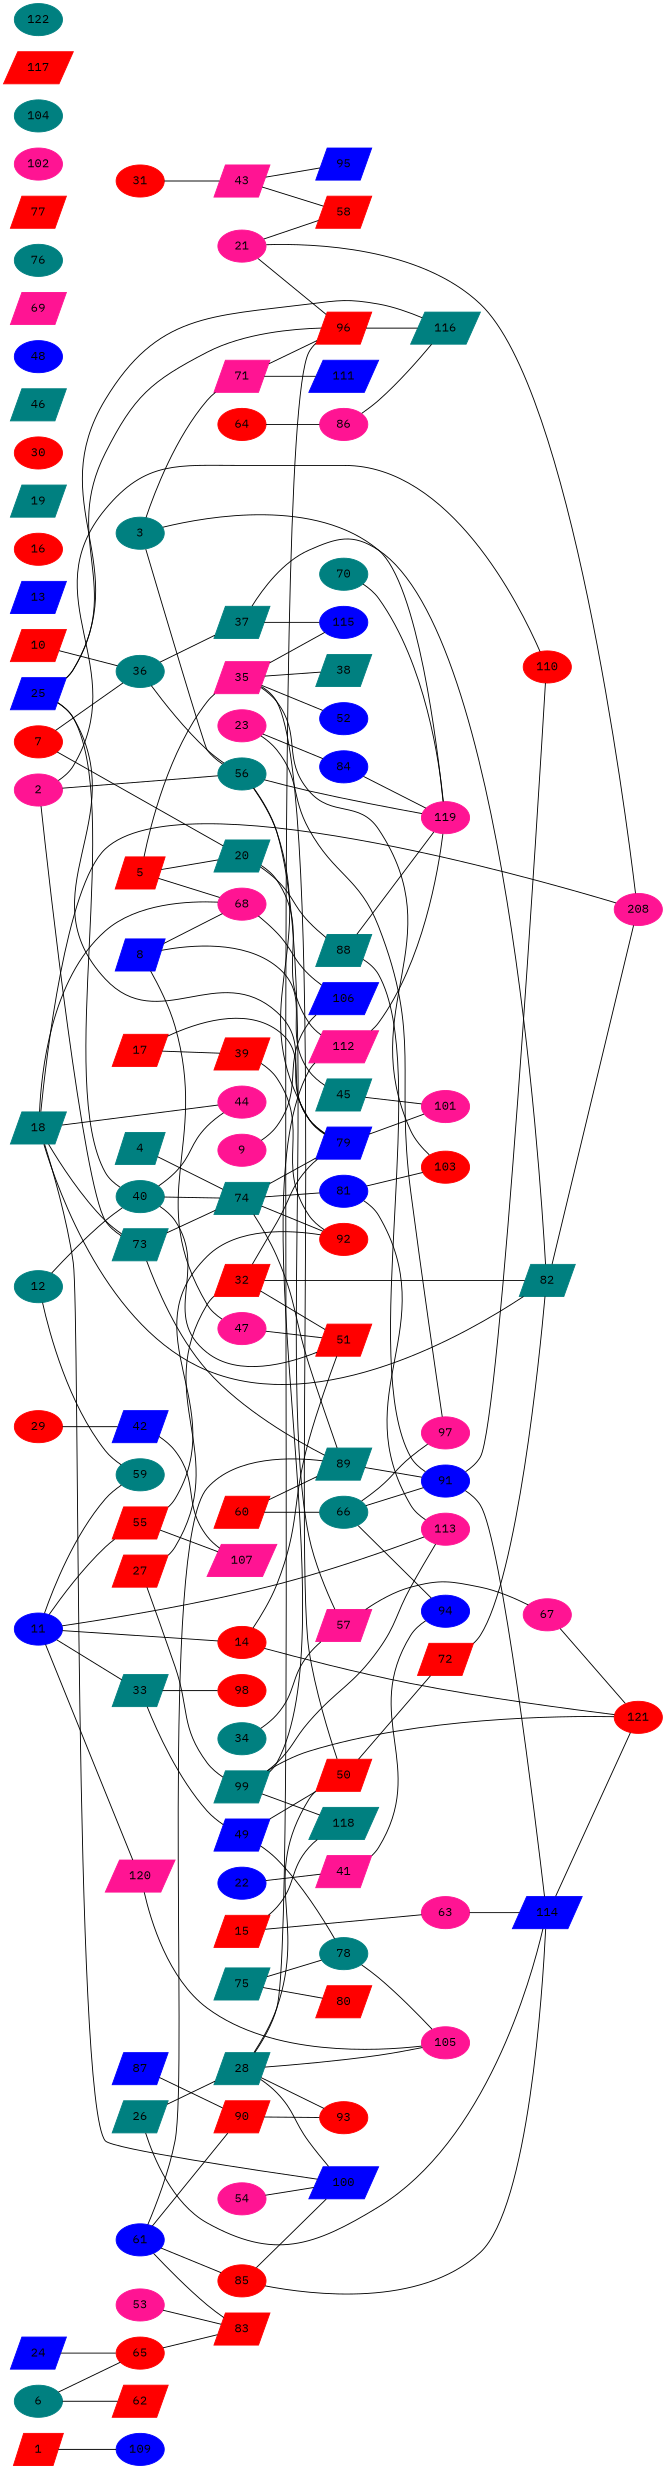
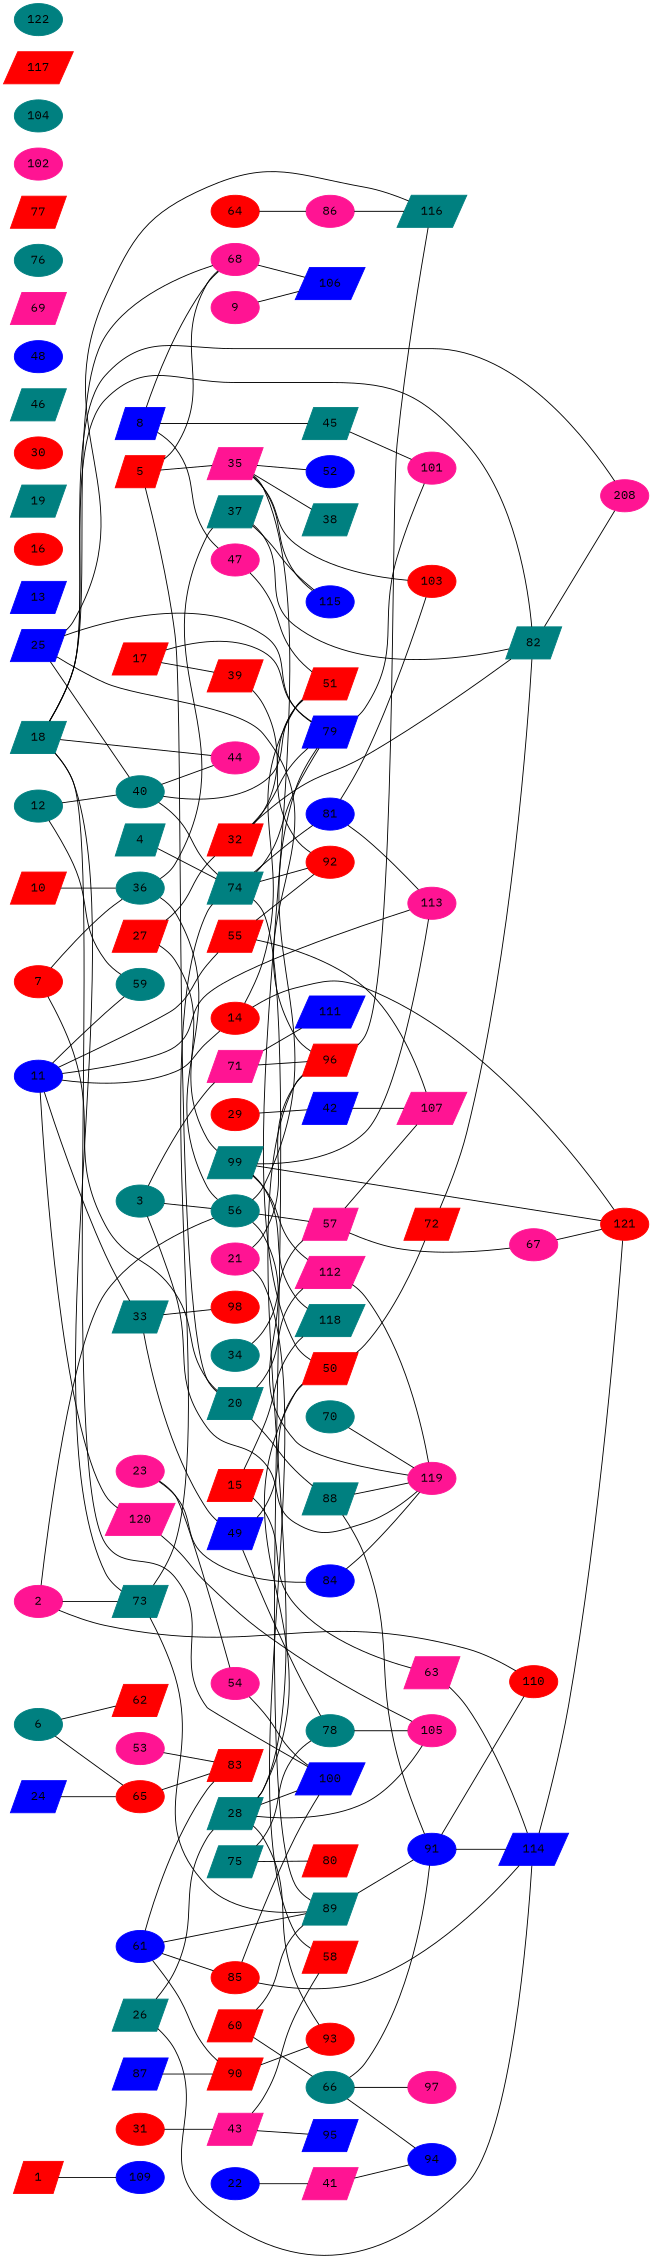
  graph {
    fontname="IBM Plex Mono"
    rankdir=LR
    node [color=red fontname="IBM Plex Mono" shape=parallelogram style=filled]
    edge [fontname="IBM Plex Mono"]
    109 [color=blue shape=ellipse]
    1
    2 [color=deeppink shape=ellipse]
    56 [color=teal shape=ellipse]
    73 [color=teal]
    110 [shape=ellipse]
    119 [color=deeppink shape=ellipse]
    79 [color=blue]
    57 [color=deeppink]
    74 [color=teal]
    89 [color=teal]
    3 [color=teal shape=ellipse]
    71 [color=deeppink]
    96
    111 [color=blue]
    4 [color=teal]
    92 [shape=ellipse]
    81 [color=blue shape=ellipse]
    20 [color=teal]
    5
    35 [color=deeppink]
    68 [color=deeppink shape=ellipse]
    88 [color=teal]
    112 [color=deeppink]
    50
    38 [color=teal]
    52 [color=blue shape=ellipse]
    103 [shape=ellipse]
    115 [color=blue shape=ellipse]
    106 [color=blue]
    6 [color=teal shape=ellipse]
    62
    65 [shape=ellipse]
    83
    7 [shape=ellipse]
    36 [color=teal shape=ellipse]
    37 [color=teal]
    8 [color=blue]
    45 [color=teal]
    47 [color=deeppink shape=ellipse]
    101 [color=deeppink shape=ellipse]
    51
    9 [color=deeppink shape=ellipse]
    10
    11 [color=blue shape=ellipse]
    14 [shape=ellipse]
    33 [color=teal]
    55
    59 [color=teal shape=ellipse]
    113 [color=deeppink shape=ellipse]
    120 [color=deeppink]
    121 [shape=ellipse]
    49 [color=blue]
    98 [shape=ellipse]
    107 [color=deeppink]
    105 [color=deeppink shape=ellipse]
    12 [color=teal shape=ellipse]
    40 [color=teal shape=ellipse]
    44 [color=deeppink shape=ellipse]
    13 [color=blue]
-   63 [color=deeppink shape=ellipse]
+   63 [color=deeppink]
    15
    118 [color=teal]
    114 [color=blue]
    16 [shape=ellipse]
    17
    39
    18 [color=teal]
    82 [color=teal]
    100 [color=blue]
    n71 [color=deeppink label=208 shape=ellipse]
    19 [color=teal]
    91 [color=blue shape=ellipse]
    21 [color=deeppink shape=ellipse]
    58
    116 [color=teal]
    22 [color=blue shape=ellipse]
    41 [color=deeppink]
    94 [color=blue shape=ellipse]
    23 [color=deeppink shape=ellipse]
    84 [color=blue shape=ellipse]
    97 [color=deeppink shape=ellipse]
    24 [color=blue]
    25 [color=blue]
    26 [color=teal]
    28 [color=teal]
    93 [shape=ellipse]
    27
    32
    99 [color=teal]
    72
    29 [shape=ellipse]
    42 [color=blue]
    30 [shape=ellipse]
    31 [shape=ellipse]
    43 [color=deeppink]
    95 [color=blue]
    78 [color=teal shape=ellipse]
    34 [color=teal shape=ellipse]
    67 [color=deeppink shape=ellipse]
    54 [color=deeppink shape=ellipse]
    46 [color=teal]
    48 [color=blue shape=ellipse]
    53 [color=deeppink shape=ellipse]
    66 [color=teal shape=ellipse]
    60
    61 [color=blue shape=ellipse]
    85 [shape=ellipse]
    90
    64 [shape=ellipse]
    86 [color=deeppink shape=ellipse]
    69 [color=deeppink]
    70 [color=teal shape=ellipse]
    75 [color=teal]
    80
    76 [color=teal shape=ellipse]
    77
    87 [color=blue]
    102 [color=deeppink shape=ellipse]
    104 [color=teal shape=ellipse]
    117
    122 [color=teal shape=ellipse]
    1 -- 109
    2 -- 56
    2 -- 73
    2 -- 110
    56 -- 119
    56 -- 79
    56 -- 57
    73 -- 74
    73 -- 89
    79 -- 101
+   57 -- 107
    57 -- 67
    74 -- 79
    74 -- 89
    74 -- 92
    74 -- 81
    89 -- 91
    3 -- 56
    3 -- 119
    3 -- 71
    71 -- 96
    71 -- 111
    96 -- 116
    4 -- 74
    81 -- 103
    81 -- 113
    20 -- 88
    20 -- 112
    5 -- 20
    5 -- 35
    5 -- 68
    35 -- 50
    35 -- 38
    35 -- 52
    35 -- 103
    35 -- 115
    68 -- 106
    88 -- 119
    88 -- 91
    112 -- 119
    50 -- 72
    6 -- 62
    6 -- 65
    65 -- 83
    7 -- 20
    7 -- 36
    36 -- 56
    36 -- 37
    37 -- 115
    37 -- 82
    8 -- 68
    8 -- 45
    8 -- 47
    45 -- 101
    47 -- 51
    9 -- 106
    10 -- 36
    11 -- 14
    11 -- 33
    11 -- 55
    11 -- 59
    11 -- 113
    11 -- 120
    14 -- 51
    14 -- 121
    33 -- 49
    33 -- 98
    55 -- 92
    55 -- 107
    120 -- 105
    49 -- 50
    49 -- 78
    12 -- 59
    12 -- 40
    40 -- 74
    40 -- 51
    40 -- 44
    63 -- 114
    15 -- 63
    15 -- 118
    114 -- 121
    17 -- 79
    17 -- 39
    39 -- 92
    18 -- 73
    18 -- 68
    18 -- 44
    18 -- 82
    18 -- 100
    18 -- n71
    82 -- n71
    91 -- 110
    91 -- 114
    21 -- 96
-   21 -- n71
    21 -- 58
    22 -- 41
    41 -- 94
    23 -- 84
-   23 -- 97
+   23 -- 54
    84 -- 119
    24 -- 65
    25 -- 79
    25 -- 96
    25 -- 40
    25 -- 116
    26 -- 114
    26 -- 28
    28 -- 96
    28 -- 50
    28 -- 105
    28 -- 100
    28 -- 93
    27 -- 32
    27 -- 99
    32 -- 79
    32 -- 51
    32 -- 82
    99 -- 112
    99 -- 113
    99 -- 121
    99 -- 118
    72 -- 82
    29 -- 42
    42 -- 107
    31 -- 43
    43 -- 58
    43 -- 95
    78 -- 105
    34 -- 57
    67 -- 121
    54 -- 100
    53 -- 83
    66 -- 91
    66 -- 94
    66 -- 97
    60 -- 89
    60 -- 66
    61 -- 89
    61 -- 83
    61 -- 85
    61 -- 90
    85 -- 114
    85 -- 100
    90 -- 93
    64 -- 86
    86 -- 116
    70 -- 119
    75 -- 78
    75 -- 80
    87 -- 90
  }
